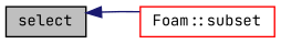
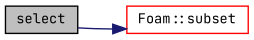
  digraph {
    rankdir=LR
    fontname="JetBrains Mono"
    node [fontname="JetBrains Mono" fontsize=10 shape=record]
    n1 [color=black fillcolor=grey75 fontcolor=black height=0.2 label=select style=filled width=0.4]
    n2 [color=red height=0.2 label="Foam::subset" width=0.4]
-   n2 -> n1 [color=midnightblue fontname="JetBrains Mono" fontsize=10 labelfontname=FreeSans labelfontsize=10 style=solid]
+   n1 -> n2 [color=midnightblue fontname="JetBrains Mono" fontsize=10 labelfontname=FreeSans labelfontsize=10 style=solid]
  }
